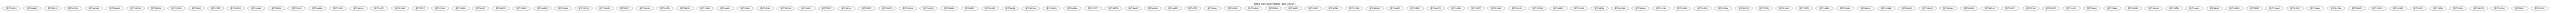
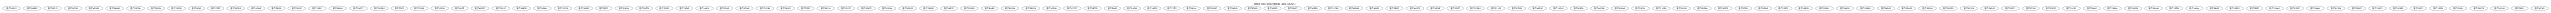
  digraph {
    fontname=Tahoma
    label="業務員 f8833 的客戶關係圖（被保人為自己）"
    labelloc=t
    node [fontname=Tahoma]
    "客戶5b5c3" [height=0.1]
    "客戶8dd65" [height=0.1]
    "客戶495f4" [height=0.1]
    "客戶b27a2" [height=0.1]
    "客戶a39d6" [height=0.1]
    "客戶9abdd" [height=0.1]
    "客戶981bb" [height=0.1]
    "客戶fb09e" [height=0.1]
    "客戶2250b" [height=0.1]
    "客戶fefa3" [height=0.1]
    "客戶70f2f" [height=0.1]
    "客戶69054" [height=0.1]
    "客戶a7aa0" [height=0.1]
    "客戶f0b34" [height=0.1]
    "客戶76c30" [height=0.1]
-   "客戶ba84b" [height=0.1]
    "客戶138c1" [height=0.1]
    "客戶bb3ce" [height=0.1]
    "客戶5a277" [height=0.1]
    "客戶43364" [height=0.1]
    "客戶f7b1f" [height=0.1]
    "客戶78cb4" [height=0.1]
    "客戶c2536" [height=0.1]
    "客戶dc4f1" [height=0.1]
    "客戶e8057" [height=0.1]
    "客戶736b7" [height=0.1]
    "客戶eb899" [height=0.1]
    "客戶b3bec" [height=0.1]
    "客戶10516" [height=0.1]
    "客戶1d8d0" [height=0.1]
    "客戶f6f21" [height=0.1]
    "客戶03e9a" [height=0.1]
    "客戶8af7b" [height=0.1]
    "客戶f8833" [height=0.1]
    "客戶1bfa9" [height=0.1]
    "客戶ba43c" [height=0.1]
    "客戶2fce5" [height=0.1]
    "客戶6f1eb" [height=0.1]
    "客戶7d1dd" [height=0.1]
    "客戶06441" [height=0.1]
    "客戶ff397" [height=0.1]
    "客戶441ac" [height=0.1]
    "客戶05f47" [height=0.1]
    "客戶20679" [height=0.1]
    "客戶2a7ea" [height=0.1]
    "客戶b2b32" [height=0.1]
    "客戶d3b40" [height=0.1]
    "客戶a8f47" [height=0.1]
    "客戶554d0" [height=0.1]
    "客戶8eaf8" [height=0.1]
    "客戶b224a" [height=0.1]
    "客戶68b7e" [height=0.1]
    "客戶b004e" [height=0.1]
    "客戶c7577" [height=0.1]
    "客戶48f78" [height=0.1]
    "客戶f6e6f" [height=0.1]
    "客戶6a0dc" [height=0.1]
    "客戶ed0f3" [height=0.1]
    "客戶c7ff3" [height=0.1]
    "客戶56cac" [height=0.1]
    "客戶32667" [height=0.1]
    "客戶5a0cb" [height=0.1]
    "客戶8fdcb" [height=0.1]
    "客戶e96f5" [height=0.1]
    "客戶29ef7" [height=0.1]
    "客戶e9f4b" [height=0.1]
    "客戶10168" [height=0.1]
    "客戶68bd4" [height=0.1]
    "客戶a6d5f" [height=0.1]
    "客戶9f847" [height=0.1]
    "客戶ee975" [height=0.1]
    "客戶b396f" [height=0.1]
    "客戶332ff" [height=0.1]
    "客戶37464" [height=0.1]
    "客戶31e33" [height=0.1]
    "客戶27b94" [height=0.1]
    "客戶a6942" [height=0.1]
    "客戶1b3c4" [height=0.1]
    "客戶64f2e" [height=0.1]
    "客戶ed1d6" [height=0.1]
    "客戶60aa6" [height=0.1]
    "客戶0b1ba" [height=0.1]
    "客戶1c68b" [height=0.1]
    "客戶3c344" [height=0.1]
    "客戶659be" [height=0.1]
    "客戶48375" [height=0.1]
    "客戶2f35c" [height=0.1]
    "客戶6f6e3" [height=0.1]
    "客戶159f2" [height=0.1]
    "客戶c6826" [height=0.1]
    "客戶89e2a" [height=0.1]
    "客戶a8c8c" [height=0.1]
    "客戶24db4" [height=0.1]
    "客戶b86c0" [height=0.1]
    "客戶89e40" [height=0.1]
    "客戶462ad" [height=0.1]
    "客戶65000" [height=0.1]
    "客戶b91cd" [height=0.1]
+   "客戶2a2d3" [height=0.1]
    "客戶90211" [height=0.1]
    "客戶5f1a8" [height=0.1]
    "客戶5905f" [height=0.1]
    "客戶5a161" [height=0.1]
    "客戶f3ee0" [height=0.1]
    "客戶7d4ee" [height=0.1]
    "客戶cb038" [height=0.1]
    "客戶d3ea4" [height=0.1]
    "客戶18f56" [height=0.1]
    "客戶bedac" [height=0.1]
    "客戶bbc6f" [height=0.1]
    "客戶c5850" [height=0.1]
    "客戶f833f" [height=0.1]
    "客戶81aed" [height=0.1]
    "客戶8fb07" [height=0.1]
    "客戶36aea" [height=0.1]
    "客戶42d9a" [height=0.1]
    "客戶20b07" [height=0.1]
    "客戶c5b73" [height=0.1]
    "客戶42d39" [height=0.1]
    "客戶c931f" [height=0.1]
    "客戶1d5fa" [height=0.1]
    "客戶25a2c" [height=0.1]
    "客戶3b274" [height=0.1]
    "客戶3e1e6" [height=0.1]
    "客戶f44c1" [height=0.1]
    "客戶ef1d3" [height=0.1]
  }
